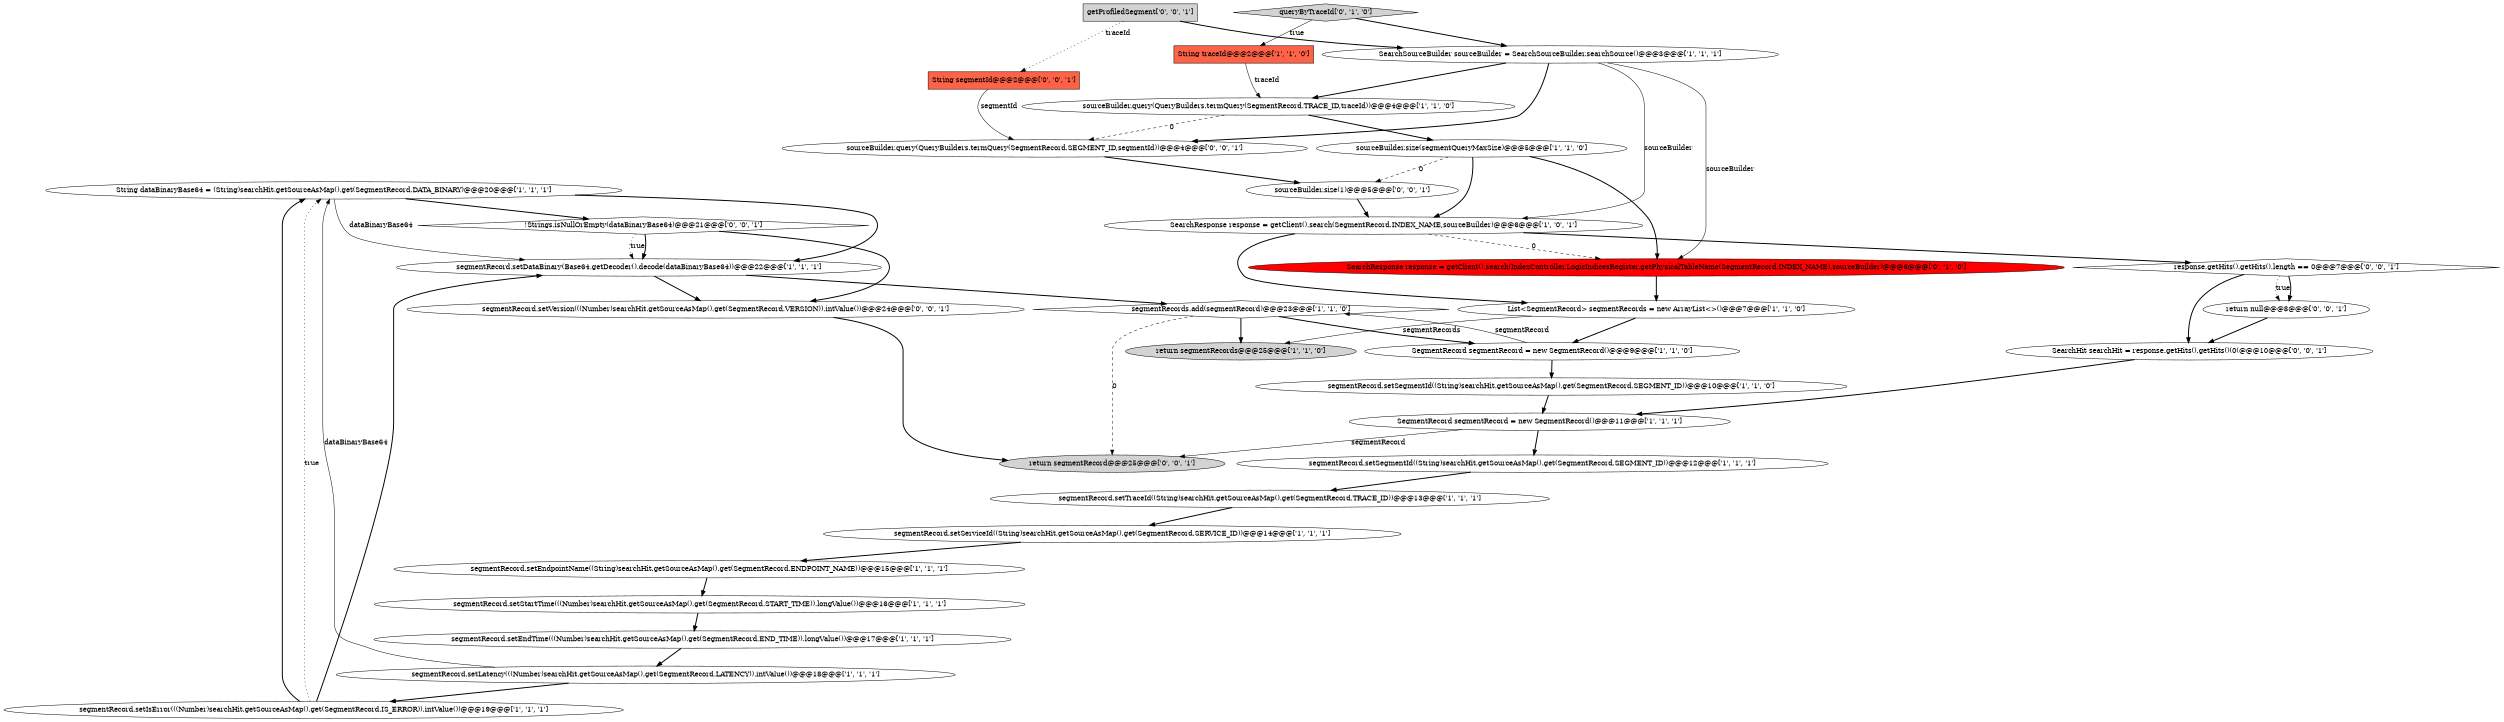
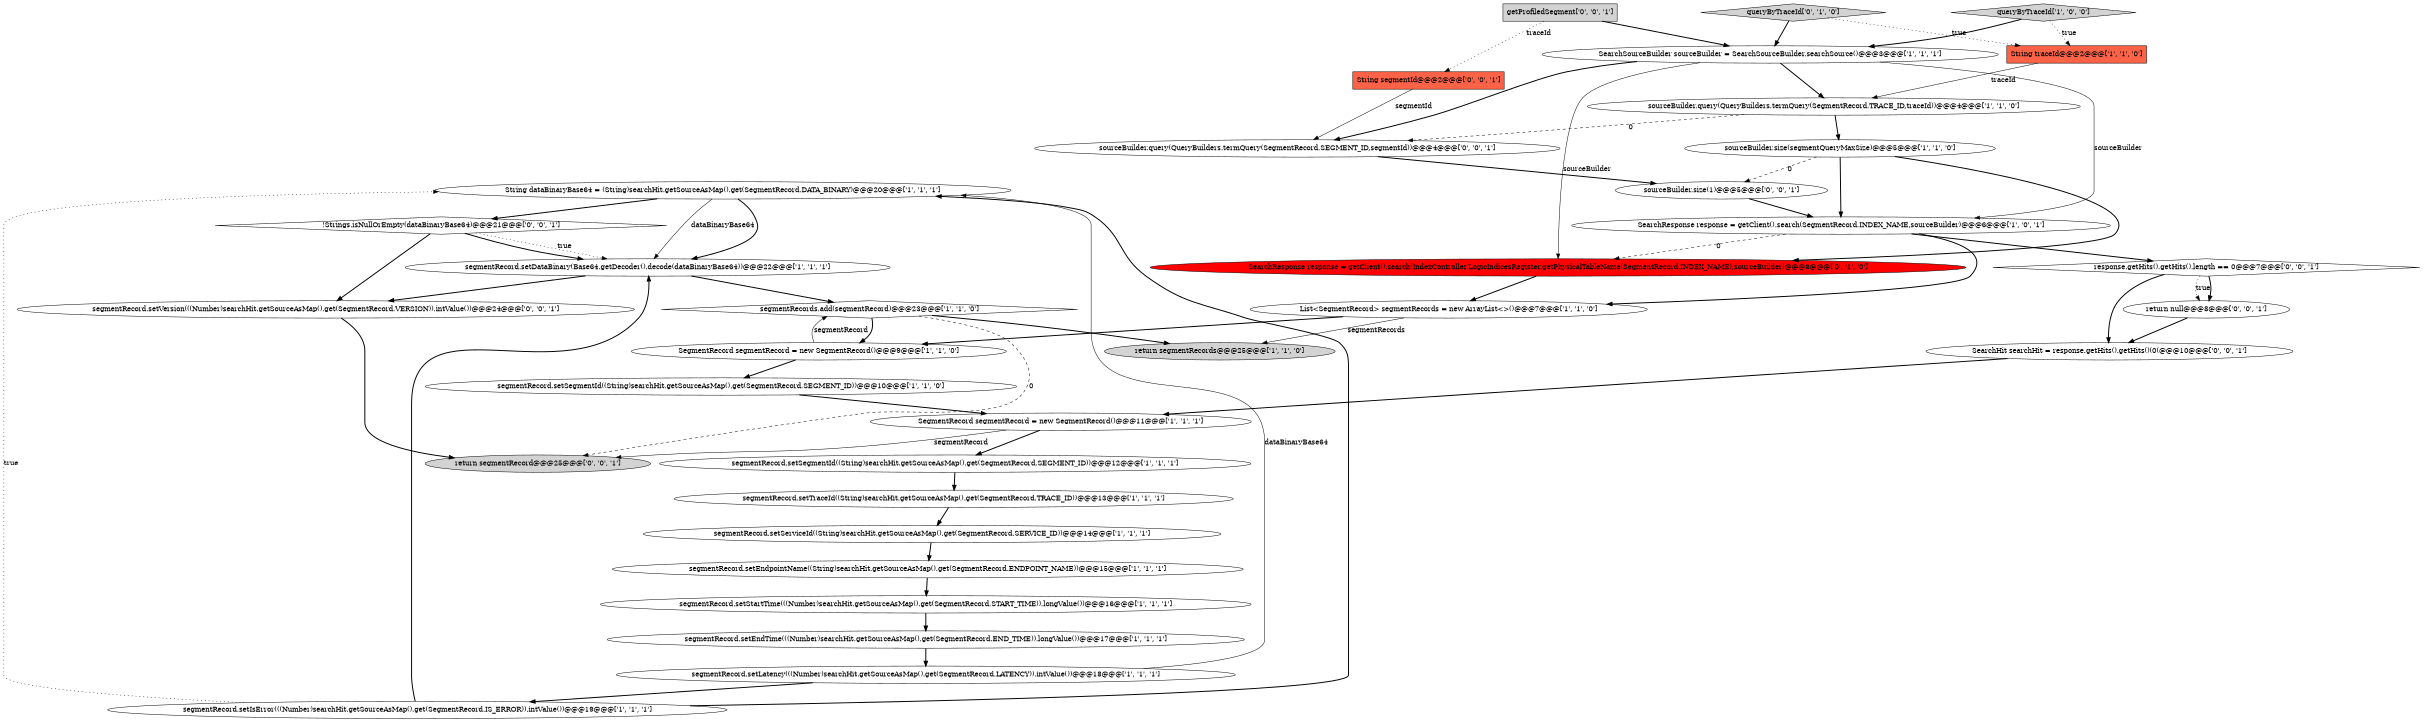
  digraph {
    fontname="DejaVu Serif"
    node [fillcolor=white fontname="DejaVu Serif" shape=ellipse style=filled]
    edge [fontname="DejaVu Serif" style=bold]
    n1 [label="String dataBinaryBase64 = (String)searchHit.getSourceAsMap().get(SegmentRecord.DATA_BINARY)@@@20@@@['1', '1', '1']"]
    n2 [label="segmentRecord.setDataBinary(Base64.getDecoder().decode(dataBinaryBase64))@@@22@@@['1', '1', '1']"]
    n3 [label="!Strings.isNullOrEmpty(dataBinaryBase64)@@@21@@@['0', '0', '1']" shape=diamond]
    n4 [label="segmentRecords.add(segmentRecord)@@@23@@@['1', '1', '0']" shape=diamond]
    n5 [label="segmentRecord.setVersion(((Number)searchHit.getSourceAsMap().get(SegmentRecord.VERSION)).intValue())@@@24@@@['0', '0', '1']"]
    n6 [label="SegmentRecord segmentRecord = new SegmentRecord()@@@11@@@['1', '1', '1']"]
    n7 [label="segmentRecord.setSegmentId((String)searchHit.getSourceAsMap().get(SegmentRecord.SEGMENT_ID))@@@12@@@['1', '1', '1']"]
    n8 [fillcolor=lightgray label="return segmentRecord@@@25@@@['0', '0', '1']"]
    n9 [label="segmentRecord.setTraceId((String)searchHit.getSourceAsMap().get(SegmentRecord.TRACE_ID))@@@13@@@['1', '1', '1']"]
    n10 [label="segmentRecord.setStartTime(((Number)searchHit.getSourceAsMap().get(SegmentRecord.START_TIME)).longValue())@@@16@@@['1', '1', '1']"]
    n11 [label="segmentRecord.setEndTime(((Number)searchHit.getSourceAsMap().get(SegmentRecord.END_TIME)).longValue())@@@17@@@['1', '1', '1']"]
    n12 [label="segmentRecord.setLatency(((Number)searchHit.getSourceAsMap().get(SegmentRecord.LATENCY)).intValue())@@@18@@@['1', '1', '1']"]
    n13 [fillcolor=tomato label="String segmentId@@@2@@@['0', '0', '1']" shape=box]
    n14 [label="sourceBuilder.query(QueryBuilders.termQuery(SegmentRecord.SEGMENT_ID,segmentId))@@@4@@@['0', '0', '1']"]
    n15 [label="sourceBuilder.size(1)@@@5@@@['0', '0', '1']"]
    n16 [fillcolor=lightgray label="getProfiledSegment['0', '0', '1']" shape=box]
    n17 [label="SearchSourceBuilder sourceBuilder = SearchSourceBuilder.searchSource()@@@3@@@['1', '1', '1']"]
    n18 [label="sourceBuilder.query(QueryBuilders.termQuery(SegmentRecord.TRACE_ID,traceId))@@@4@@@['1', '1', '0']"]
    n19 [label="SearchResponse response = getClient().search(SegmentRecord.INDEX_NAME,sourceBuilder)@@@6@@@['1', '0', '1']"]
    n20 [fillcolor=red label="SearchResponse response = getClient().search(IndexController.LogicIndicesRegister.getPhysicalTableName(SegmentRecord.INDEX_NAME),sourceBuilder)@@@6@@@['0', '1', '0']"]
    n21 [fillcolor=lightgray label="return segmentRecords@@@25@@@['1', '1', '0']"]
    n22 [label="SegmentRecord segmentRecord = new SegmentRecord()@@@9@@@['1', '1', '0']"]
    n23 [label="segmentRecord.setServiceId((String)searchHit.getSourceAsMap().get(SegmentRecord.SERVICE_ID))@@@14@@@['1', '1', '1']"]
    n24 [label="segmentRecord.setEndpointName((String)searchHit.getSourceAsMap().get(SegmentRecord.ENDPOINT_NAME))@@@15@@@['1', '1', '1']"]
    n25 [fillcolor=tomato label="String traceId@@@2@@@['1', '1', '0']" shape=box]
    n26 [label="sourceBuilder.size(segmentQueryMaxSize)@@@5@@@['1', '1', '0']"]
    n27 [label="segmentRecord.setIsError(((Number)searchHit.getSourceAsMap().get(SegmentRecord.IS_ERROR)).intValue())@@@19@@@['1', '1', '1']"]
    n28 [label="List<SegmentRecord> segmentRecords = new ArrayList<>()@@@7@@@['1', '1', '0']"]
    n29 [label="segmentRecord.setSegmentId((String)searchHit.getSourceAsMap().get(SegmentRecord.SEGMENT_ID))@@@10@@@['1', '1', '0']"]
    n30 [label="response.getHits().getHits().length == 0@@@7@@@['0', '0', '1']" shape=diamond]
    n31 [label="SearchHit searchHit = response.getHits().getHits()(0(@@@10@@@['0', '0', '1']"]
    n32 [label="return null@@@8@@@['0', '0', '1']"]
+   n33 [fillcolor=lightgray label="queryByTraceId['1', '0', '0']" shape=diamond]
    n34 [fillcolor=lightgray label="queryByTraceId['0', '1', '0']" shape=diamond]
    n1 -> n2 [label=dataBinaryBase64 style=solid]
    n1 -> n2
    n1 -> n3
    n2 -> n4
    n2 -> n5
    n3 -> n2 [label=true style=dotted]
    n3 -> n2
    n3 -> n5
    n4 -> n8 [label=0 style=dashed]
    n4 -> n21
    n4 -> n22
    n5 -> n8
    n6 -> n7
    n6 -> n8 [label=segmentRecord style=solid]
    n7 -> n9
    n9 -> n23
    n10 -> n11
    n11 -> n12
    n12 -> n1 [label=dataBinaryBase64 style=solid]
    n12 -> n27
    n13 -> n14 [label=segmentId style=solid]
    n14 -> n15
    n15 -> n19
    n16 -> n13 [label=traceId style=dotted]
    n16 -> n17
    n17 -> n14
    n17 -> n18
    n17 -> n19 [label=sourceBuilder style=solid]
    n17 -> n20 [label=sourceBuilder style=solid]
    n18 -> n14 [label=0 style=dashed]
    n18 -> n26
    n19 -> n20 [label=0 style=dashed]
    n19 -> n28
    n19 -> n30
    n20 -> n28
    n22 -> n4 [label=segmentRecord style=solid]
    n22 -> n29
    n23 -> n24
    n24 -> n10
    n25 -> n18 [label=traceId style=solid]
    n26 -> n15 [label=0 style=dashed]
    n26 -> n19
    n26 -> n20
    n27 -> n1
    n27 -> n1 [label=true style=dotted]
    n27 -> n2
    n28 -> n21 [label=segmentRecords style=solid]
    n28 -> n22
    n29 -> n6
    n30 -> n31
    n30 -> n32 [label=true style=dotted]
    n30 -> n32
    n31 -> n6
    n32 -> n31
+   n33 -> n17
+   n33 -> n25 [label=true style=dotted]
    n34 -> n17
-   n34 -> n25 [label=true style=solid]
+   n34 -> n25 [label=true style=dotted]
  }
